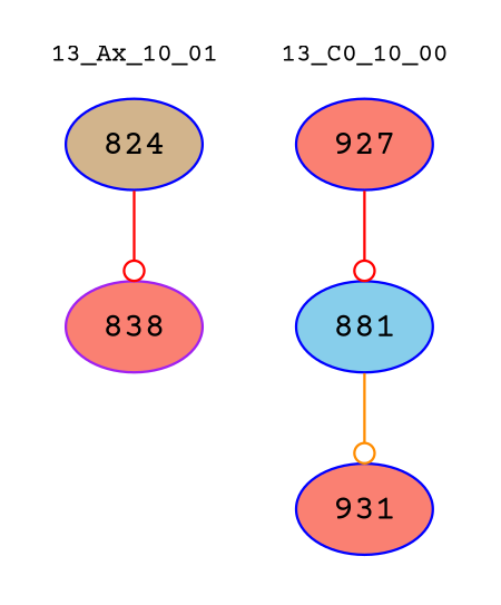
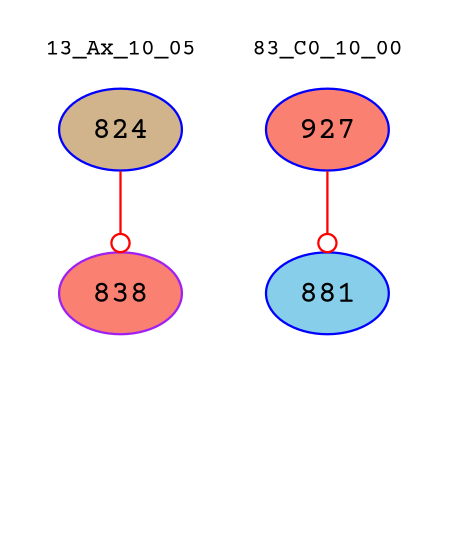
  digraph {
    fontname="Courier Prime"
    node [color=blue fillcolor=salmon fontname="Courier Prime" style=filled]
    edge [arrowhead=odot color=red fontname="Courier Prime"]
    n1 [fillcolor=tan label=824]
    n2 [color=purple label=838]
    n3 [fillcolor=skyblue label=881]
    n4 [label=927]
-   n5 [label=931]
    subgraph cluster_1 {
      color=white
      fontsize=10
-     label="13_Ax_10_01"
+     label="13_Ax_10_05"
      n1
      n2
    }
    subgraph cluster_2 {
      color=white
      fontsize=10
-     label="13_C0_10_00"
+     label="83_C0_10_00"
      n3
      n4
-     n5
    }
    n1 -> n2
-   n3 -> n5 [color=darkorange]
    n4 -> n3
  }
